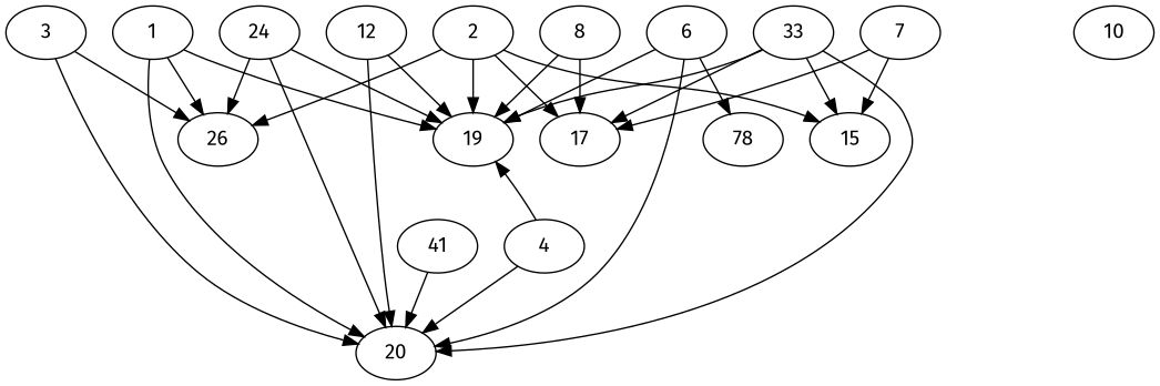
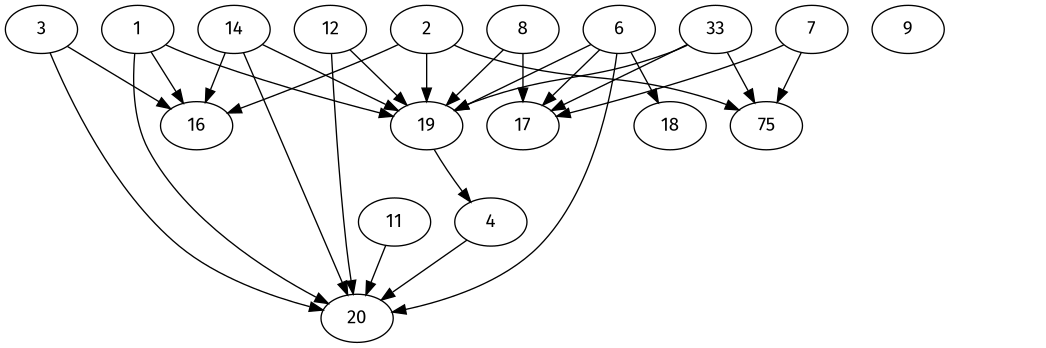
  digraph {
    fontname="Fira Sans"
    node [alpha=0.15 fontname="Fira Sans"]
    edge [fontname="Fira Sans"]
    1 [alpha=0.13 expect_size=23277568]
-   16 [expect_size=7255040 label=26]
+   16 [expect_size=7255040]
    19 [alpha=0.14 expect_size=6881280]
    20 [alpha=0.09 expect_size=28394496]
    2 [alpha=0.06 expect_size=37889024]
-   15 [alpha=0.02 expect_size=34804736]
+   15 [alpha=0.02 expect_size=34804736 label=75]
    17 [alpha=0.08 expect_size=31723520]
    3 [alpha=0.10 expect_size=6107136]
    4 [expect_size=10682368]
    6 [alpha=0.10 expect_size=23146496]
-   18 [alpha=0.06 expect_size=27706368 label=78]
+   18 [alpha=0.06 expect_size=27706368]
    7 [alpha=0.18 expect_size=48389120]
    8 [alpha=0.11 expect_size=51532800]
-   10 [alpha=0.07 expect_size=50816000]
-   11 [alpha=0.05 expect_size=24402944 label=41]
+   9 [alpha=0.09 expect_size=26599424]
+   11 [alpha=0.05 expect_size=24402944]
    12 [alpha=0.16 expect_size=8209408]
    n18 [alpha=0.12 expect_size=23516160 label=33]
-   14 [alpha=0.07 expect_size=47017984 label=24]
+   14 [alpha=0.07 expect_size=47017984]
    1 -> 16
    1 -> 19
    1 -> 20
    2 -> 16
    2 -> 19
    2 -> 15
-   2 -> 17
+   6 -> 17
    3 -> 16
    3 -> 20
-   4 -> 19
+   19 -> 4
    4 -> 20
    6 -> 19
    6 -> 20
    6 -> 18
    7 -> 15
    7 -> 17
    8 -> 19
    8 -> 17
    11 -> 20
    12 -> 19
    12 -> 20
    n18 -> 19
-   n18 -> 20
    n18 -> 15
    n18 -> 17
    14 -> 16
    14 -> 19
    14 -> 20
  }
